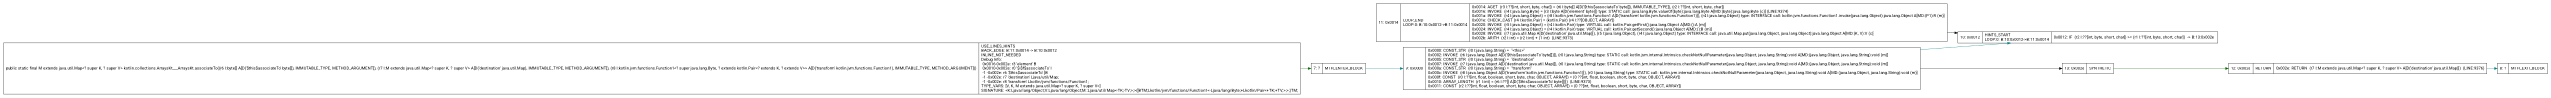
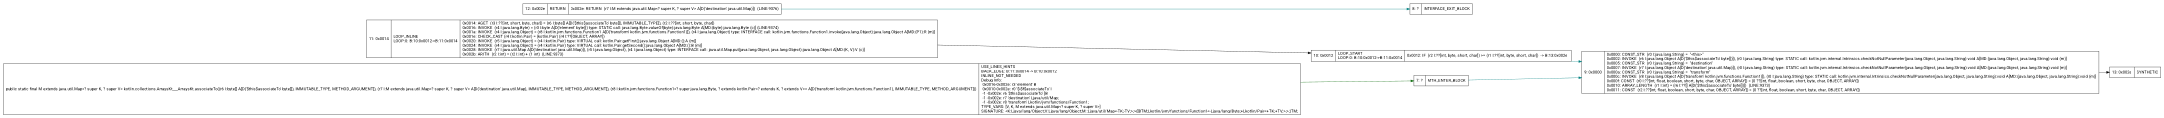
  digraph {
    fontname=Roboto
    rankdir=LR
    node [fontname=Roboto shape=record]
    edge [color=teal fontname=Roboto]
    n1 [label="{7\:\ ?|MTH_ENTER_BLOCK\l}"]
    n2 [label="{9\:\ 0x0000|0x0000: CONST_STR  (r0 I:java.lang.String) =  \"\<this\>\" \l0x0002: INVOKE  (r6 I:java.lang.Object A[D('$this$associateTo' byte[])]), (r0 I:java.lang.String) type: STATIC call: kotlin.jvm.internal.Intrinsics.checkNotNullParameter(java.lang.Object, java.lang.String):void A[MD:(java.lang.Object, java.lang.String):void (m)]\l0x0005: CONST_STR  (r0 I:java.lang.String) =  \"destination\" \l0x0007: INVOKE  (r7 I:java.lang.Object A[D('destination' java.util.Map)]), (r0 I:java.lang.String) type: STATIC call: kotlin.jvm.internal.Intrinsics.checkNotNullParameter(java.lang.Object, java.lang.String):void A[MD:(java.lang.Object, java.lang.String):void (m)]\l0x000a: CONST_STR  (r0 I:java.lang.String) =  \"transform\" \l0x000c: INVOKE  (r8 I:java.lang.Object A[D('transform' kotlin.jvm.functions.Function1)]), (r0 I:java.lang.String) type: STATIC call: kotlin.jvm.internal.Intrinsics.checkNotNullParameter(java.lang.Object, java.lang.String):void A[MD:(java.lang.Object, java.lang.String):void (m)]\l0x000f: CONST  (r0 I:??[int, float, boolean, short, byte, char, OBJECT, ARRAY]) = (0 ??[int, float, boolean, short, byte, char, OBJECT, ARRAY]) \l0x0010: ARRAY_LENGTH  (r1 I:int) = (r6 I:??[] A[D('$this$associateTo' byte[])])  (LINE:9373)\l0x0011: CONST  (r2 I:??[int, float, boolean, short, byte, char, OBJECT, ARRAY]) = (0 ??[int, float, boolean, short, byte, char, OBJECT, ARRAY]) \l}"]
-   n3 [label="{10\:\ 0x0012|HINTS_START\lLOOP:0: B:10:0x0012\-\>B:11:0x0014\l|0x0012: IF  (r2 I:??[int, byte, short, char]) \>= (r1 I:??[int, byte, short, char])  \-\> B:13:0x002e \l}"]
+   n3 [label="{10\:\ 0x0012|LOOP_START\lLOOP:0: B:10:0x0012\-\>B:11:0x0014\l|0x0012: IF  (r2 I:??[int, byte, short, char]) \>= (r1 I:??[int, byte, short, char])  \-\> B:13:0x002e \l}"]
    n4 [label="{13\:\ 0x002e|SYNTHETIC\l}"]
-   n5 [label="{11\:\ 0x0014|LOOP_END\lLOOP:0: B:10:0x0012\-\>B:11:0x0014\l|0x0014: AGET  (r3 I:??[int, short, byte, char]) = (r6 I:byte[] A[D('$this$associateTo' byte[]), IMMUTABLE_TYPE]), (r2 I:??[int, short, byte, char]) \l0x0016: INVOKE  (r4 I:java.lang.Byte) = (r3 I:byte A[D('element' byte)]) type: STATIC call: java.lang.Byte.valueOf(byte):java.lang.Byte A[MD:(byte):java.lang.Byte (c)] (LINE:9374)\l0x001a: INVOKE  (r4 I:java.lang.Object) = (r8 I:kotlin.jvm.functions.Function1 A[D('transform' kotlin.jvm.functions.Function1)]), (r4 I:java.lang.Object) type: INTERFACE call: kotlin.jvm.functions.Function1.invoke(java.lang.Object):java.lang.Object A[MD:(P1):R (m)]\l0x001e: CHECK_CAST (r4 I:kotlin.Pair) = (kotlin.Pair) (r4 I:??[OBJECT, ARRAY]) \l0x0020: INVOKE  (r5 I:java.lang.Object) = (r4 I:kotlin.Pair) type: VIRTUAL call: kotlin.Pair.getFirst():java.lang.Object A[MD:():A (m)]\l0x0024: INVOKE  (r4 I:java.lang.Object) = (r4 I:kotlin.Pair) type: VIRTUAL call: kotlin.Pair.getSecond():java.lang.Object A[MD:():B (m)]\l0x0028: INVOKE  (r7 I:java.util.Map A[D('destination' java.util.Map)]), (r5 I:java.lang.Object), (r4 I:java.lang.Object) type: INTERFACE call: java.util.Map.put(java.lang.Object, java.lang.Object):java.lang.Object A[MD:(K, V):V (c)]\l0x002b: ARITH  (r2 I:int) = (r2 I:int) + (1 int)  (LINE:9373)\l}"]
+   n5 [label="{11\:\ 0x0014|LOOP_INLINE\lLOOP:0: B:10:0x0012\-\>B:11:0x0014\l|0x0014: AGET  (r3 I:??[int, short, byte, char]) = (r6 I:byte[] A[D('$this$associateTo' byte[]), IMMUTABLE_TYPE]), (r2 I:??[int, short, byte, char]) \l0x0016: INVOKE  (r4 I:java.lang.Byte) = (r3 I:byte A[D('element' byte)]) type: STATIC call: java.lang.Byte.valueOf(byte):java.lang.Byte A[MD:(byte):java.lang.Byte (c)] (LINE:9374)\l0x001a: INVOKE  (r4 I:java.lang.Object) = (r8 I:kotlin.jvm.functions.Function1 A[D('transform' kotlin.jvm.functions.Function1)]), (r4 I:java.lang.Object) type: INTERFACE call: kotlin.jvm.functions.Function1.invoke(java.lang.Object):java.lang.Object A[MD:(P1):R (m)]\l0x001e: CHECK_CAST (r4 I:kotlin.Pair) = (kotlin.Pair) (r4 I:??[OBJECT, ARRAY]) \l0x0020: INVOKE  (r5 I:java.lang.Object) = (r4 I:kotlin.Pair) type: VIRTUAL call: kotlin.Pair.getFirst():java.lang.Object A[MD:():A (m)]\l0x0024: INVOKE  (r4 I:java.lang.Object) = (r4 I:kotlin.Pair) type: VIRTUAL call: kotlin.Pair.getSecond():java.lang.Object A[MD:():B (m)]\l0x0028: INVOKE  (r7 I:java.util.Map A[D('destination' java.util.Map)]), (r5 I:java.lang.Object), (r4 I:java.lang.Object) type: INTERFACE call: java.util.Map.put(java.lang.Object, java.lang.Object):java.lang.Object A[MD:(K, V):V (c)]\l0x002b: ARITH  (r2 I:int) = (r2 I:int) + (1 int)  (LINE:9373)\l}"]
    n6 [label="{12\:\ 0x002e|RETURN\l|0x002e: RETURN  (r7 I:M extends java.util.Map\<? super K, ? super V\> A[D('destination' java.util.Map)])  (LINE:9376)\l}"]
-   n7 [label="{8\:\ ?|MTH_EXIT_BLOCK\l}"]
+   n7 [label="{8\:\ ?|INTERFACE_EXIT_BLOCK\l}"]
    n8 [label="{public static final M extends java.util.Map\<? super K, ? super V\> kotlin.collections.ArraysKt___ArraysKt.associateTo((r6 I:byte[] A[D('$this$associateTo' byte[]), IMMUTABLE_TYPE, METHOD_ARGUMENT]), (r7 I:M extends java.util.Map\<? super K, ? super V\> A[D('destination' java.util.Map), IMMUTABLE_TYPE, METHOD_ARGUMENT]), (r8 I:kotlin.jvm.functions.Function1\<? super java.lang.Byte, ? extends kotlin.Pair\<? extends K, ? extends V\>\> A[D('transform' kotlin.jvm.functions.Function1), IMMUTABLE_TYPE, METHOD_ARGUMENT]))  | USE_LINES_HINTS\lBACK_EDGE: B:11:0x0014 \-\> B:10:0x0012\lINLINE_NOT_NEEDED\lDebug Info:\l  0x0016\-0x002e: r3 'element' B\l  0x0010\-0x002e: r0 '$i$f$associateTo' I\l  \-1 \-0x002e: r6 '$this$associateTo' [B\l  \-1 \-0x002e: r7 'destination' Ljava\/util\/Map;\l  \-1 \-0x002e: r8 'transform' Lkotlin\/jvm\/functions\/Function1;\lTYPE_VARS: [V, K, M extends java.util.Map\<? super K, ? super V\>]\lSIGNATURE: \<K:Ljava\/lang\/Object;V:Ljava\/lang\/Object;M::Ljava\/util\/Map\<\-TK;\-TV;\>;\>([BTM;Lkotlin\/jvm\/functions\/Function1\<\-Ljava\/lang\/Byte;+Lkotlin\/Pair\<+TK;+TV;\>;\>;)TM;\l}"]
    n1 -> n2
-   n2 -> n3
+   n3 -> n2
    n2 -> n4 [color=black]
-   n4 -> n6 [color=darkgreen]
    n5 -> n3 [color=black]
    n6 -> n7
    n8 -> n1 [color=darkgreen]
  }
